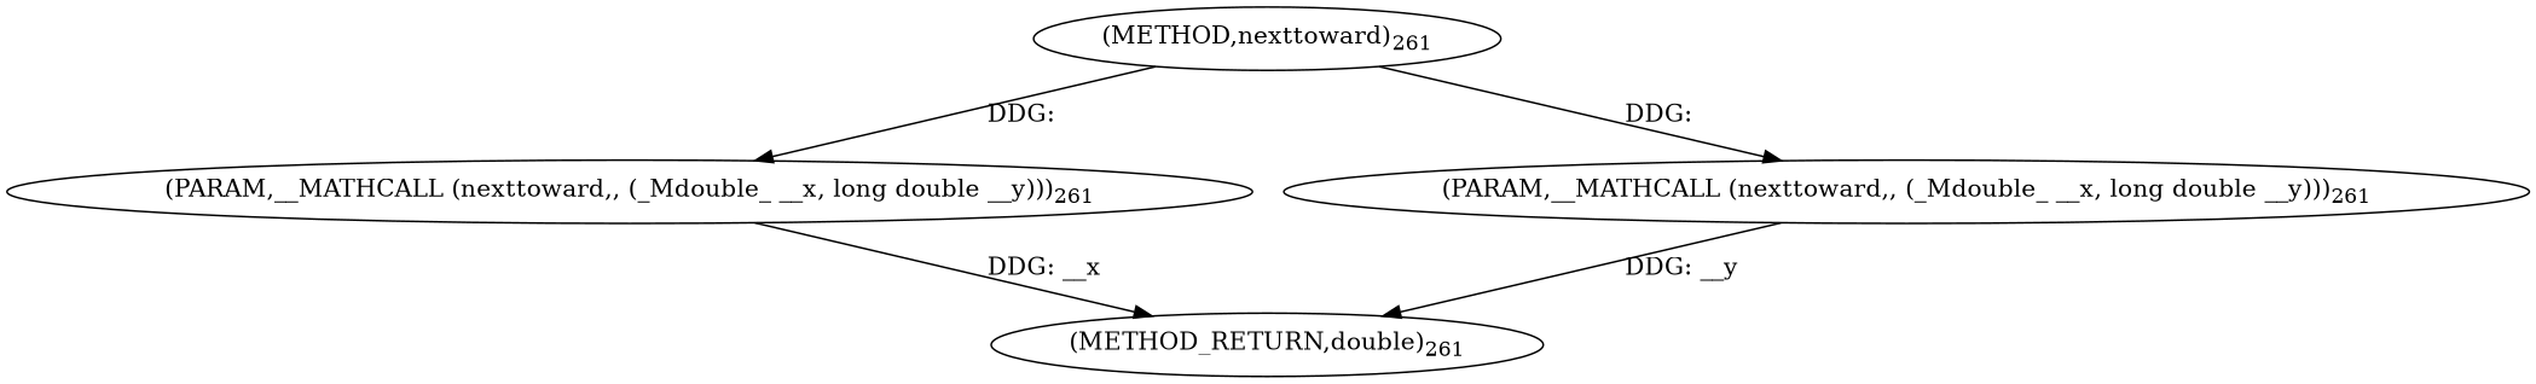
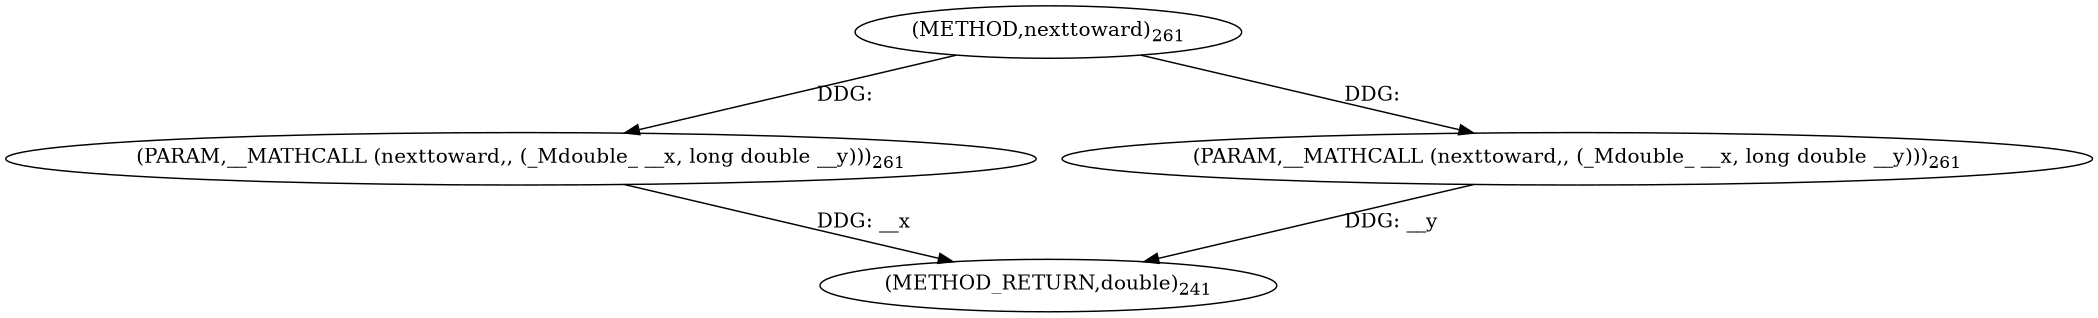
  digraph {
    n1 [label=<(METHOD,nexttoward)<SUB>261</SUB>>]
    n2 [label=<(PARAM,__MATHCALL (nexttoward,, (_Mdouble_ __x, long double __y)))<SUB>261</SUB>>]
    n3 [label=<(PARAM,__MATHCALL (nexttoward,, (_Mdouble_ __x, long double __y)))<SUB>261</SUB>>]
-   n4 [label=<(METHOD_RETURN,double)<SUB>261</SUB>>]
+   n4 [label=<(METHOD_RETURN,double)<SUB>241</SUB>>]
    n1 -> n2 [label="DDG: "]
    n1 -> n3 [label="DDG: "]
    n2 -> n4 [label="DDG: __x"]
    n3 -> n4 [label="DDG: __y"]
  }
